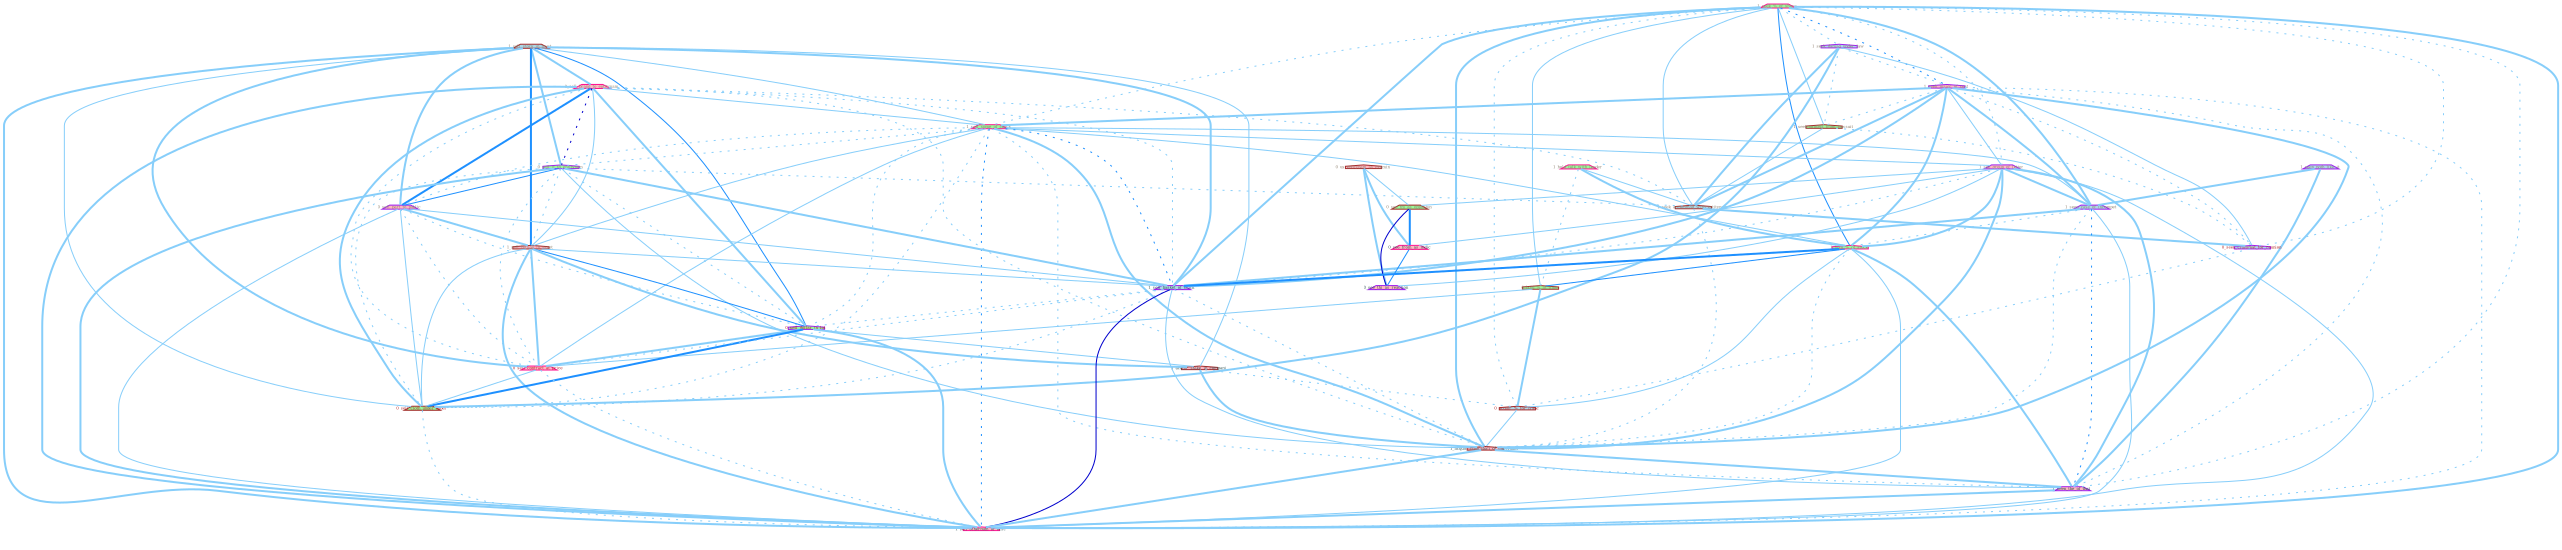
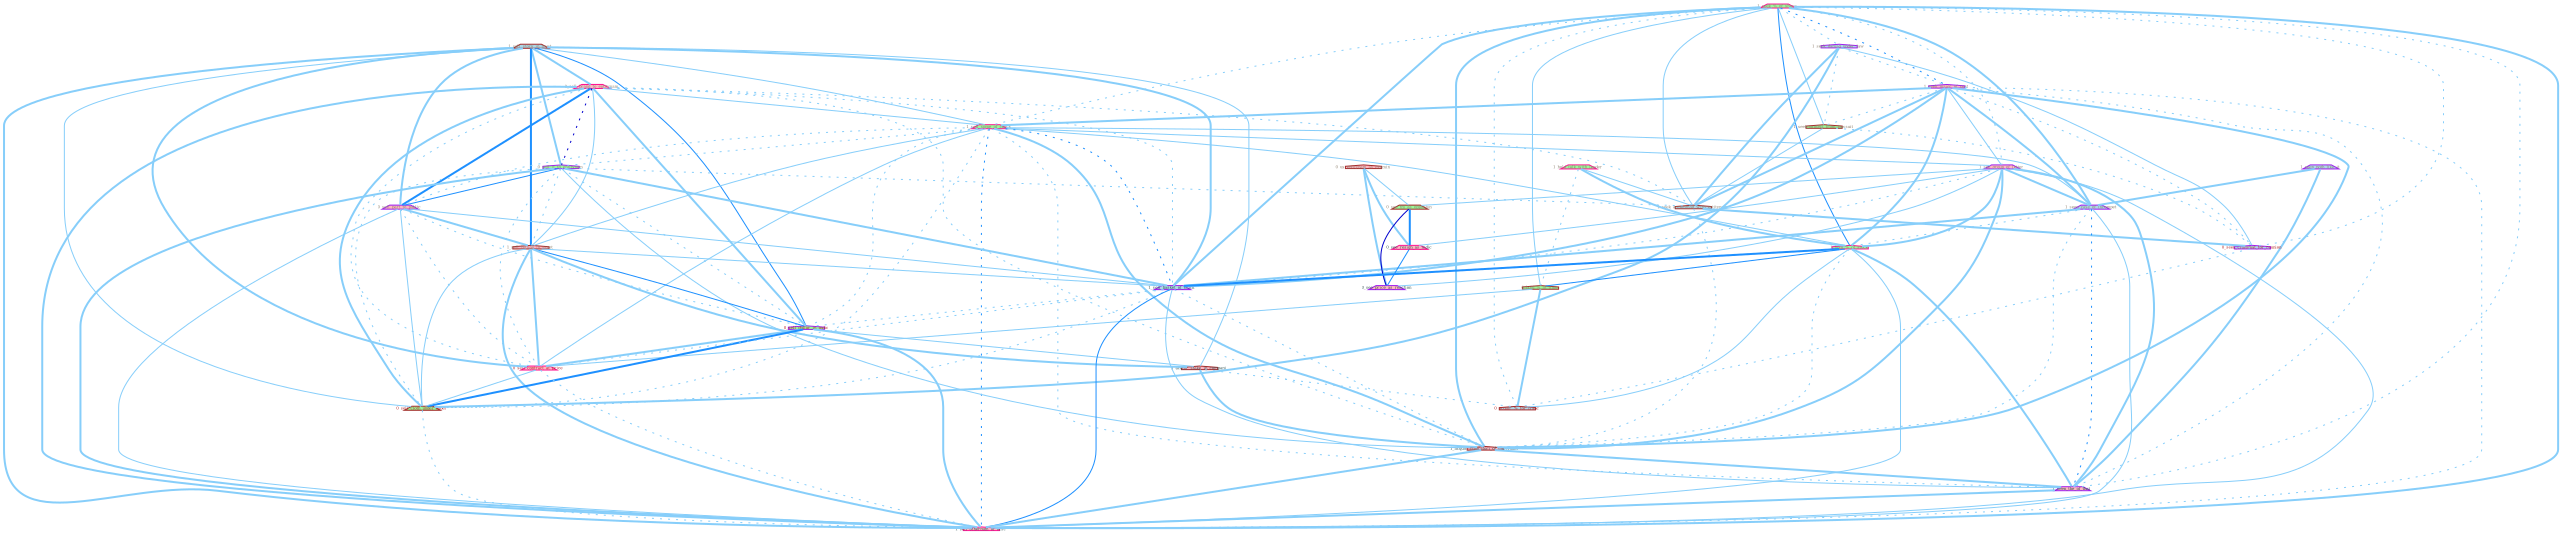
  graph {
    node [color=purple fillcolor=lightpink fixedsize=true fontcolor="#8b7d6b" fontsize=4 shape=trapezium style=filled]
    edge [color="#87cefa" style=bold w=1]
    "0_us_entitynam_as_examin " [color=brown height=.06 shape=house width=.5]
    "1_sell_stock_in_trust " [color=brown fillcolor=lightblue height=.06 width=.5]
    "1_hold_talk_with_lender " [color=deeppink fillcolor=palegreen height=.06 width=.5]
    "1_seen_noth_like_it " [fillcolor=lightblue height=.06 width=.5]
    "1_seek_%_of_share " [color=deeppink fillcolor=palegreen height=.06 width=.5]
    "1_seek_damag_under_law " [fillcolor=lightblue height=.06 shape=house width=.5]
    "0_sell_brand_to_entitynam " [color=deeppink height=.06 width=.5]
    "1_seek_major_of_seat " [height=.06 shape=house width=.5]
    "1_sell_some_of_check " [color=deeppink fillcolor=palegreen height=.06 width=.5]
    "1_seek_protect_from_lawsuit " [color=brown fillcolor=palegreen height=.06 shape=house width=.5]
    "0_sell_it_to_entitynam " [fillcolor=palegreen height=.06 shape=house width=.5]
    "1_seek_accommod_with_entitynam " [color=brown fillcolor=lightblue height=.06 shape=house width=.5]
    "1_see_group_of_letter " [height=.06 width=.5]
    "1_seen_case_of_incompet " [fillcolor=lightblue height=.06 width=.5]
    "0_sell_part_to_public " [height=.06 width=.5]
    "0_see_thi_as_opportun " [color=brown fillcolor=palegreen height=.06 width=.5]
    "1_hold_%_of_stock " [color=deeppink fillcolor=palegreen height=.06 shape=house width=.5]
    "1_sell_billion_in_asset " [color=brown height=.06 shape=house width=.5]
    "0_hold_%_at_time " [color=brown fillcolor=palegreen height=.06 shape=house width=.5]
    "0_seek_classmat_for_reunion " [fillcolor=lightblue fontcolor="#b22222" height=.06 shape=house width=.5]
-   "0_sell_dollar_in_lot " [fillcolor=palegreen fontcolor="#b22222" height=.06 shape=house width=.5]
+   "0_sell_dollar_in_lot " [fillcolor=palegreen fontcolor="#b22222" height=.06 shape=house width=.5 label="0_sell_dollar_in_indic"]
    "0_acquir_%_for_franc " [color=brown fillcolor=lightblue fontcolor="#b22222" height=.06 shape=house width=.5]
    "0_sell_contract_at_price " [color=deeppink fontcolor="#b22222" height=.06 width=.5]
    "0_sell_cloth_under_label " [color=brown fillcolor=palegreen fontcolor="#b22222" height=.06 width=.5]
-   "0_see_resign_as_indic " [color=deeppink fontcolor="#2f4f4f" height=.06 width=.5 label="0_see_from_as_indic"]
-   "0_see_thi_as_reaction " [fontcolor="#2f4f4f" height=.06 width=.5]
+   "0_see_resign_as_indic " [color=deeppink fontcolor="#2f4f4f" height=.06 width=.5]
+   "0_see_thi_as_reaction " [fontcolor="#2f4f4f" height=.06 width=.5 label="0_see_price_as_reaction"]
    "1_sell_basket_of_stock " [fillcolor=lightblue fontcolor="#2f4f4f" height=.06 width=.5]
    "1_acquir_stake_in_compani " [color=brown fontcolor="#2f4f4f" height=.06 shape=house width=.5]
    "1_sell_othernum_of_offic " [color=deeppink fontcolor="#2f4f4f" height=.06 shape=house width=.5]
    "1_seen_the_of_that " [fontcolor="#2f4f4f" height=.06 width=.5]
    "1_acquir_laboratori_of_entitynam " [color=brown fontcolor="#2f4f4f" height=.06 shape=house width=.5]
    subgraph sub_1 {
      "0_us_entitynam_as_examin "
      "1_sell_stock_in_trust "
      "1_hold_talk_with_lender "
      "1_seen_noth_like_it "
      "1_seek_%_of_share "
      "1_seek_damag_under_law "
      "0_sell_brand_to_entitynam "
      "1_seek_major_of_seat "
      "1_sell_some_of_check "
      "1_seek_protect_from_lawsuit "
      "0_sell_it_to_entitynam "
      "1_seek_accommod_with_entitynam "
      "1_see_group_of_letter "
      "1_seen_case_of_incompet "
      "0_sell_part_to_public "
      "0_see_thi_as_opportun "
      "1_hold_%_of_stock "
      "1_sell_billion_in_asset "
      "0_hold_%_at_time "
    }
    subgraph sub_2 {
      "0_seek_classmat_for_reunion "
      "0_sell_dollar_in_lot "
      "0_acquir_%_for_franc "
      "0_sell_contract_at_price "
      "0_sell_cloth_under_label "
    }
    "0_us_entitynam_as_examin " -- "0_see_thi_as_opportun " [style=solid]
    "0_us_entitynam_as_examin " -- "0_see_resign_as_indic "
    "0_us_entitynam_as_examin " -- "0_see_thi_as_reaction "
    "1_sell_stock_in_trust " -- "0_sell_brand_to_entitynam "
    "1_sell_stock_in_trust " -- "1_sell_some_of_check " [style=solid]
    "1_sell_stock_in_trust " -- "0_sell_it_to_entitynam "
    "1_sell_stock_in_trust " -- "0_sell_part_to_public "
    "1_sell_stock_in_trust " -- "1_sell_billion_in_asset " [color="#1e90ff" w=2]
    "1_sell_stock_in_trust " -- "0_sell_dollar_in_lot " [color="#1e90ff" style=solid w=2]
    "1_sell_stock_in_trust " -- "0_sell_contract_at_price "
    "1_sell_stock_in_trust " -- "0_sell_cloth_under_label " [style=solid]
    "1_sell_stock_in_trust " -- "1_sell_basket_of_stock "
    "1_sell_stock_in_trust " -- "1_acquir_stake_in_compani " [style=solid]
    "1_sell_stock_in_trust " -- "1_sell_othernum_of_offic "
    "1_hold_talk_with_lender " -- "1_seek_accommod_with_entitynam " [style=solid]
    "1_hold_talk_with_lender " -- "1_hold_%_of_stock "
    "1_hold_talk_with_lender " -- "0_hold_%_at_time " [style=dotted]
    "1_seen_noth_like_it " -- "1_seen_case_of_incompet "
    "1_seen_noth_like_it " -- "1_seen_the_of_that "
    "1_seek_%_of_share " -- "1_seek_damag_under_law " [style=dotted]
    "1_seek_%_of_share " -- "1_seek_major_of_seat " [color="#1e90ff" style=dotted w=2]
    "1_seek_%_of_share " -- "1_sell_some_of_check " [style=dotted]
    "1_seek_%_of_share " -- "1_seek_protect_from_lawsuit " [style=solid]
    "1_seek_%_of_share " -- "1_seek_accommod_with_entitynam " [style=solid]
    "1_seek_%_of_share " -- "1_see_group_of_letter " [style=dotted]
    "1_seek_%_of_share " -- "1_seen_case_of_incompet "
    "1_seek_%_of_share " -- "1_hold_%_of_stock " [color="#1e90ff" style=solid w=2]
    "1_seek_%_of_share " -- "0_hold_%_at_time " [style=solid]
    "1_seek_%_of_share " -- "0_seek_classmat_for_reunion " [style=dotted]
    "1_seek_%_of_share " -- "0_acquir_%_for_franc " [style=dotted]
    "1_seek_%_of_share " -- "1_sell_basket_of_stock "
    "1_seek_%_of_share " -- "1_sell_othernum_of_offic "
    "1_seek_%_of_share " -- "1_seen_the_of_that " [style=dotted]
    "1_seek_%_of_share " -- "1_acquir_laboratori_of_entitynam "
    "1_seek_damag_under_law " -- "1_seek_major_of_seat " [style=dotted]
    "1_seek_damag_under_law " -- "1_seek_protect_from_lawsuit " [style=dotted]
    "1_seek_damag_under_law " -- "1_seek_accommod_with_entitynam "
    "1_seek_damag_under_law " -- "0_seek_classmat_for_reunion " [style=solid]
    "1_seek_damag_under_law " -- "0_sell_cloth_under_label "
    "0_sell_brand_to_entitynam " -- "1_sell_some_of_check " [style=solid]
    "0_sell_brand_to_entitynam " -- "0_sell_it_to_entitynam " [color="#0000cd" style=dotted w=3]
    "0_sell_brand_to_entitynam " -- "1_seek_accommod_with_entitynam " [style=dotted]
    "0_sell_brand_to_entitynam " -- "0_sell_part_to_public " [color="#1e90ff" w=2]
    "0_sell_brand_to_entitynam " -- "1_sell_billion_in_asset " [style=solid]
    "0_sell_brand_to_entitynam " -- "0_sell_dollar_in_lot "
    "0_sell_brand_to_entitynam " -- "0_sell_contract_at_price " [style=dotted]
    "0_sell_brand_to_entitynam " -- "0_sell_cloth_under_label "
    "0_sell_brand_to_entitynam " -- "1_sell_basket_of_stock " [style=dotted]
    "0_sell_brand_to_entitynam " -- "1_sell_othernum_of_offic "
    "0_sell_brand_to_entitynam " -- "1_acquir_laboratori_of_entitynam " [style=dotted]
    "1_seek_major_of_seat " -- "1_sell_some_of_check "
    "1_seek_major_of_seat " -- "1_seek_protect_from_lawsuit " [style=dotted]
    "1_seek_major_of_seat " -- "1_seek_accommod_with_entitynam "
    "1_seek_major_of_seat " -- "1_see_group_of_letter " [style=solid]
    "1_seek_major_of_seat " -- "1_seen_case_of_incompet "
    "1_seek_major_of_seat " -- "1_hold_%_of_stock "
    "1_seek_major_of_seat " -- "0_seek_classmat_for_reunion " [style=dotted]
    "1_seek_major_of_seat " -- "1_sell_basket_of_stock "
    "1_seek_major_of_seat " -- "1_sell_othernum_of_offic " [style=dotted]
    "1_seek_major_of_seat " -- "1_seen_the_of_that " [style=dotted]
    "1_seek_major_of_seat " -- "1_acquir_laboratori_of_entitynam "
    "1_sell_some_of_check " -- "0_sell_it_to_entitynam " [style=dotted]
    "1_sell_some_of_check " -- "1_see_group_of_letter " [style=solid]
    "1_sell_some_of_check " -- "1_seen_case_of_incompet " [style=solid]
    "1_sell_some_of_check " -- "0_sell_part_to_public " [style=dotted]
    "1_sell_some_of_check " -- "1_hold_%_of_stock " [style=solid]
    "1_sell_some_of_check " -- "1_sell_billion_in_asset " [style=solid]
    "1_sell_some_of_check " -- "0_sell_dollar_in_lot " [style=dotted]
    "1_sell_some_of_check " -- "0_sell_contract_at_price " [style=solid]
    "1_sell_some_of_check " -- "0_sell_cloth_under_label " [style=dotted]
    "1_sell_some_of_check " -- "1_sell_basket_of_stock " [color="#1e90ff" style=dotted w=2]
    "1_sell_some_of_check " -- "1_sell_othernum_of_offic " [color="#1e90ff" style=dotted w=2]
    "1_sell_some_of_check " -- "1_seen_the_of_that " [style=dotted]
    "1_sell_some_of_check " -- "1_acquir_laboratori_of_entitynam "
    "1_seek_protect_from_lawsuit " -- "1_seek_accommod_with_entitynam " [style=solid]
    "1_seek_protect_from_lawsuit " -- "0_seek_classmat_for_reunion " [style=dotted]
    "0_sell_it_to_entitynam " -- "1_seek_accommod_with_entitynam " [style=dotted]
    "0_sell_it_to_entitynam " -- "0_sell_part_to_public " [color="#1e90ff" style=solid w=2]
    "0_sell_it_to_entitynam " -- "1_sell_billion_in_asset " [style=dotted]
    "0_sell_it_to_entitynam " -- "0_sell_dollar_in_lot " [style=dotted]
    "0_sell_it_to_entitynam " -- "0_sell_contract_at_price " [style=dotted]
    "0_sell_it_to_entitynam " -- "0_sell_cloth_under_label " [style=dotted]
    "0_sell_it_to_entitynam " -- "1_sell_basket_of_stock "
    "0_sell_it_to_entitynam " -- "1_sell_othernum_of_offic "
    "0_sell_it_to_entitynam " -- "1_acquir_laboratori_of_entitynam " [style=solid]
    "1_seek_accommod_with_entitynam " -- "0_seek_classmat_for_reunion "
    "1_seek_accommod_with_entitynam " -- "1_acquir_laboratori_of_entitynam " [style=dotted]
    "1_see_group_of_letter " -- "1_seen_case_of_incompet "
    "1_see_group_of_letter " -- "0_see_thi_as_opportun " [style=solid]
    "1_see_group_of_letter " -- "1_hold_%_of_stock "
    "1_see_group_of_letter " -- "0_see_resign_as_indic " [style=solid]
    "1_see_group_of_letter " -- "0_see_thi_as_reaction " [style=solid]
    "1_see_group_of_letter " -- "1_sell_basket_of_stock " [style=dotted]
    "1_see_group_of_letter " -- "1_sell_othernum_of_offic " [style=solid]
    "1_see_group_of_letter " -- "1_seen_the_of_that "
    "1_see_group_of_letter " -- "1_acquir_laboratori_of_entitynam "
    "1_seen_case_of_incompet " -- "1_hold_%_of_stock " [style=dotted]
    "1_seen_case_of_incompet " -- "1_sell_basket_of_stock "
    "1_seen_case_of_incompet " -- "1_sell_othernum_of_offic " [style=solid]
    "1_seen_case_of_incompet " -- "1_seen_the_of_that " [color="#1e90ff" style=dotted w=2]
    "1_seen_case_of_incompet " -- "1_acquir_laboratori_of_entitynam " [style=dotted]
    "0_sell_part_to_public " -- "1_sell_billion_in_asset "
    "0_sell_part_to_public " -- "0_sell_dollar_in_lot " [style=dotted]
    "0_sell_part_to_public " -- "0_sell_contract_at_price " [style=dotted]
    "0_sell_part_to_public " -- "0_sell_cloth_under_label " [style=solid]
    "0_sell_part_to_public " -- "1_sell_basket_of_stock " [style=solid]
    "0_sell_part_to_public " -- "1_sell_othernum_of_offic " [style=solid]
    "0_see_thi_as_opportun " -- "0_see_resign_as_indic " [color="#1e90ff" w=2]
    "0_see_thi_as_opportun " -- "0_see_thi_as_reaction " [color="#0000cd" style=solid w=3]
    "1_hold_%_of_stock " -- "0_hold_%_at_time " [color="#1e90ff" style=solid w=2]
    "1_hold_%_of_stock " -- "0_acquir_%_for_franc " [style=solid]
    "1_hold_%_of_stock " -- "1_sell_basket_of_stock " [color="#1e90ff" w=2]
    "1_hold_%_of_stock " -- "1_sell_othernum_of_offic " [style=solid]
    "1_hold_%_of_stock " -- "1_seen_the_of_that "
    "1_hold_%_of_stock " -- "1_acquir_laboratori_of_entitynam " [style=dotted]
    "1_sell_billion_in_asset " -- "0_sell_dollar_in_lot " [color="#1e90ff" style=solid w=2]
    "1_sell_billion_in_asset " -- "0_sell_contract_at_price "
    "1_sell_billion_in_asset " -- "0_sell_cloth_under_label " [style=solid]
    "1_sell_billion_in_asset " -- "1_sell_basket_of_stock " [style=solid]
    "1_sell_billion_in_asset " -- "1_acquir_stake_in_compani "
    "1_sell_billion_in_asset " -- "1_sell_othernum_of_offic "
    "0_hold_%_at_time " -- "0_acquir_%_for_franc "
    "0_hold_%_at_time " -- "0_sell_contract_at_price " [style=solid]
    "0_seek_classmat_for_reunion " -- "0_acquir_%_for_franc " [style=dotted]
    "0_sell_dollar_in_lot " -- "0_sell_contract_at_price "
    "0_sell_dollar_in_lot " -- "0_sell_cloth_under_label " [color="#1e90ff"]
    "0_sell_dollar_in_lot " -- "1_acquir_stake_in_compani " [style=solid]
    "0_sell_dollar_in_lot " -- "1_sell_othernum_of_offic "
-   "0_acquir_%_for_franc " -- "1_acquir_laboratori_of_entitynam " [style=solid]
    "0_sell_contract_at_price " -- "0_sell_cloth_under_label " [style=solid]
    "0_sell_contract_at_price " -- "1_sell_othernum_of_offic " [style=dotted]
    "0_sell_cloth_under_label " -- "1_sell_othernum_of_offic " [style=dotted]
    "0_see_resign_as_indic " -- "0_see_thi_as_reaction " [color="#1e90ff" style=solid w=2]
    "1_sell_basket_of_stock " -- "0_sell_dollar_in_lot " [style=dotted]
    "1_sell_basket_of_stock " -- "0_sell_contract_at_price " [style=dotted]
    "1_sell_basket_of_stock " -- "0_sell_cloth_under_label " [style=dotted]
-   "1_sell_basket_of_stock " -- "1_sell_othernum_of_offic " [color="#0000cd" style=solid w=2]
+   "1_sell_basket_of_stock " -- "1_sell_othernum_of_offic " [color="#1e90ff" style=solid w=2]
    "1_sell_basket_of_stock " -- "1_seen_the_of_that " [style=solid]
    "1_sell_basket_of_stock " -- "1_acquir_laboratori_of_entitynam " [style=dotted]
    "1_acquir_stake_in_compani " -- "0_acquir_%_for_franc " [style=dotted]
    "1_acquir_stake_in_compani " -- "1_acquir_laboratori_of_entitynam "
    "1_seen_the_of_that " -- "1_sell_othernum_of_offic "
    "1_acquir_laboratori_of_entitynam " -- "1_sell_othernum_of_offic "
    "1_acquir_laboratori_of_entitynam " -- "1_seen_the_of_that "
  }
